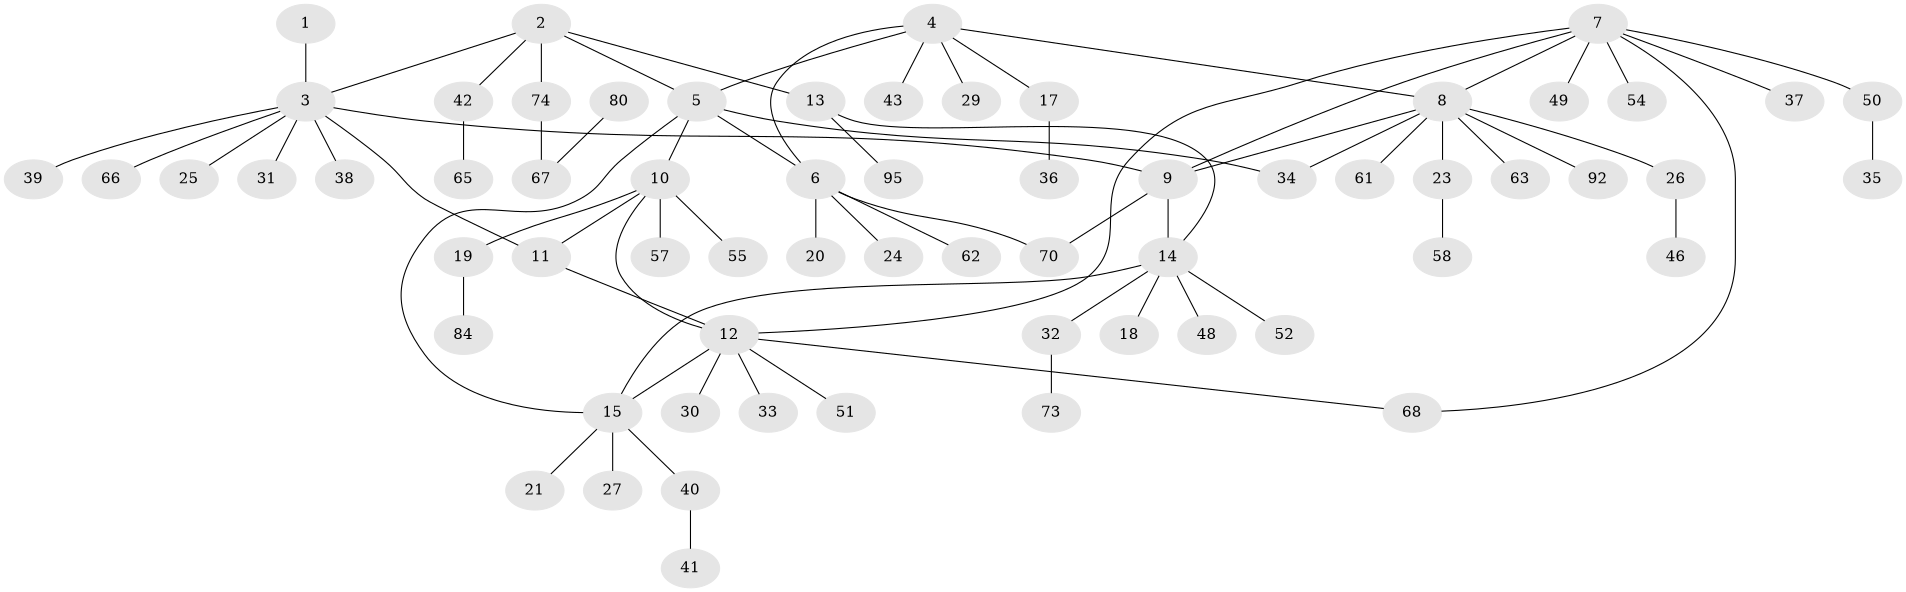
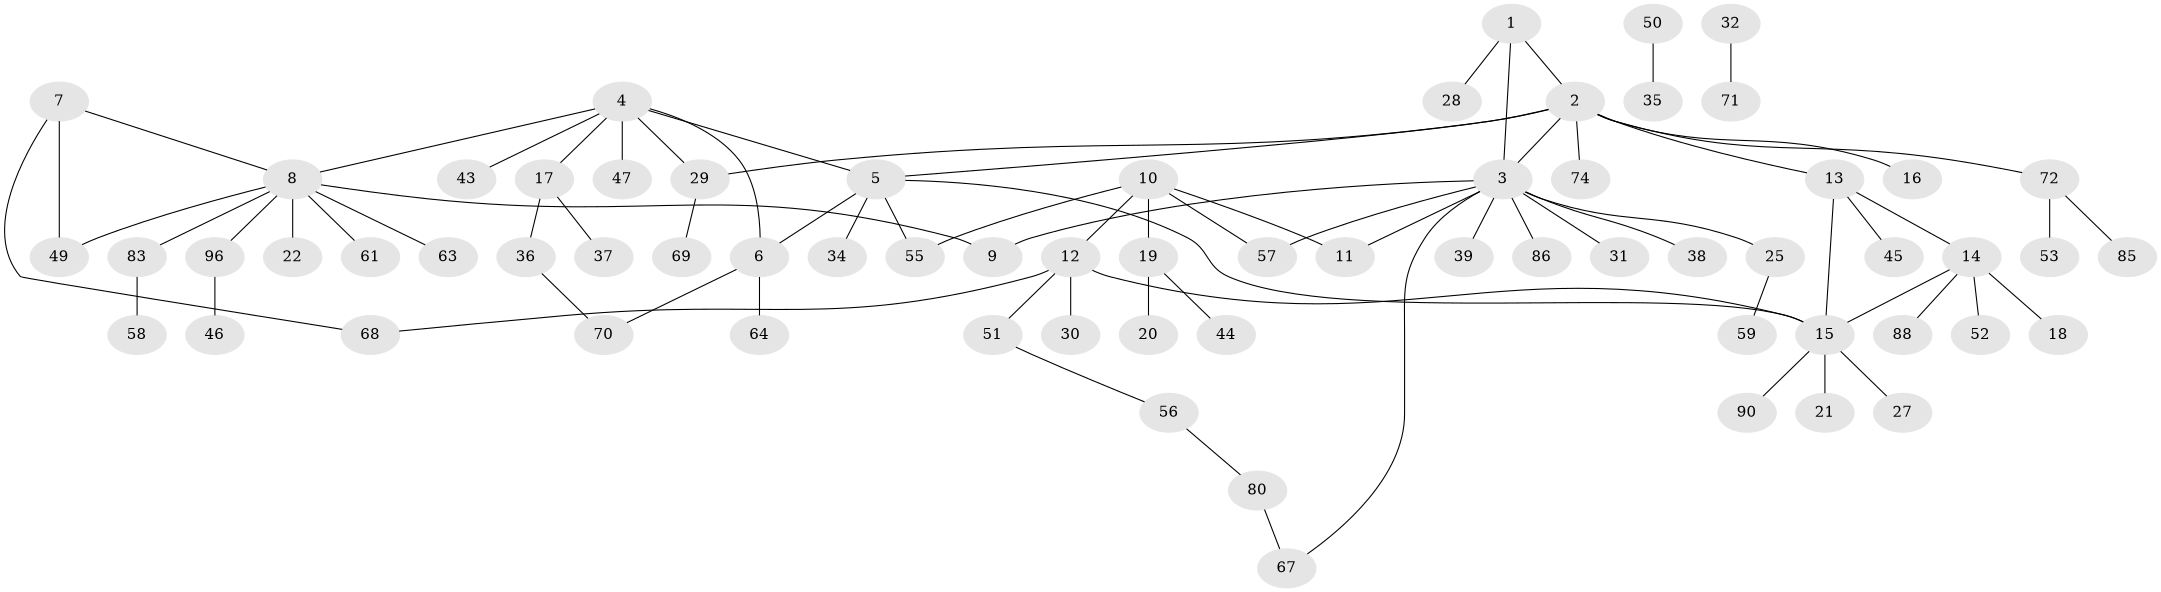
  graph {
    node [color=gray90 style=filled]
    1
    2
    3
+   28
    5
    13
+   16
    29
-   42
+   42 [label=72]
    n10 [label=74]
    9
    11
    25
    31
    38
    39
    57
-   66
+   66 [label=86]
    67
    6
    10
    15
    34
    14
-   45 [label=95]
-   65
+   45
+   69
+   53
+   65 [label=85]
    70
    12
+   59
    4
    8
    17
    43
-   24
-   62
-   22 [label=92]
-   23
-   26
+   47
+   62 [label=64]
+   22
+   23 [label=83]
+   26 [label=96]
    61
    63
    36
    19
    55
    21
    27
-   40
+   40 [label=90]
    7
    37
    49
    50
-   54
    68
    30
-   33
    51
    35
    58
    46
    18
    32
-   48
+   48 [label=88]
    52
    20
-   44 [label=84]
-   71 [label=73]
-   41
+   44
+   56
+   71
    n71 [label=80]
+   1 -- 2
    1 -- 3
+   1 -- 28
    2 -- 3
    2 -- 5
    2 -- 13
+   2 -- 16
+   2 -- 29
    2 -- 42
    2 -- n10
    3 -- 9
    3 -- 11
    3 -- 25
    3 -- 31
    3 -- 38
    3 -- 39
+   3 -- 57
    3 -- 66
-   n10 -- 67
+   3 -- 67
    5 -- 6
-   5 -- 10
+   5 -- 55
    5 -- 15
    5 -- 34
+   13 -- 15
    13 -- 14
    13 -- 45
+   29 -- 69
+   42 -- 53
    42 -- 65
-   9 -- 14
-   9 -- 70
-   11 -- 12
+   36 -- 70
+   25 -- 59
    6 -- 70
-   6 -- 24
    6 -- 62
    10 -- 11
    10 -- 57
    10 -- 12
    10 -- 19
    10 -- 55
    15 -- 21
    15 -- 27
    15 -- 40
    14 -- 15
    14 -- 18
-   14 -- 32
    14 -- 48
    14 -- 52
    12 -- 15
    12 -- 68
    12 -- 30
-   12 -- 33
    12 -- 51
    4 -- 5
    4 -- 29
    4 -- 6
    4 -- 8
    4 -- 17
    4 -- 43
+   4 -- 47
    8 -- 9
-   8 -- 34
+   8 -- 49
    8 -- 22
    8 -- 23
    8 -- 26
    8 -- 61
    8 -- 63
    17 -- 36
    23 -- 58
    26 -- 46
-   6 -- 20
+   19 -- 20
    19 -- 44
-   40 -- 41
-   7 -- 9
-   7 -- 12
    7 -- 8
-   7 -- 37
+   17 -- 37
    7 -- 49
-   7 -- 50
-   7 -- 54
    7 -- 68
    50 -- 35
+   51 -- 56
    32 -- 71
+   56 -- n71
    n71 -- 67
  }
